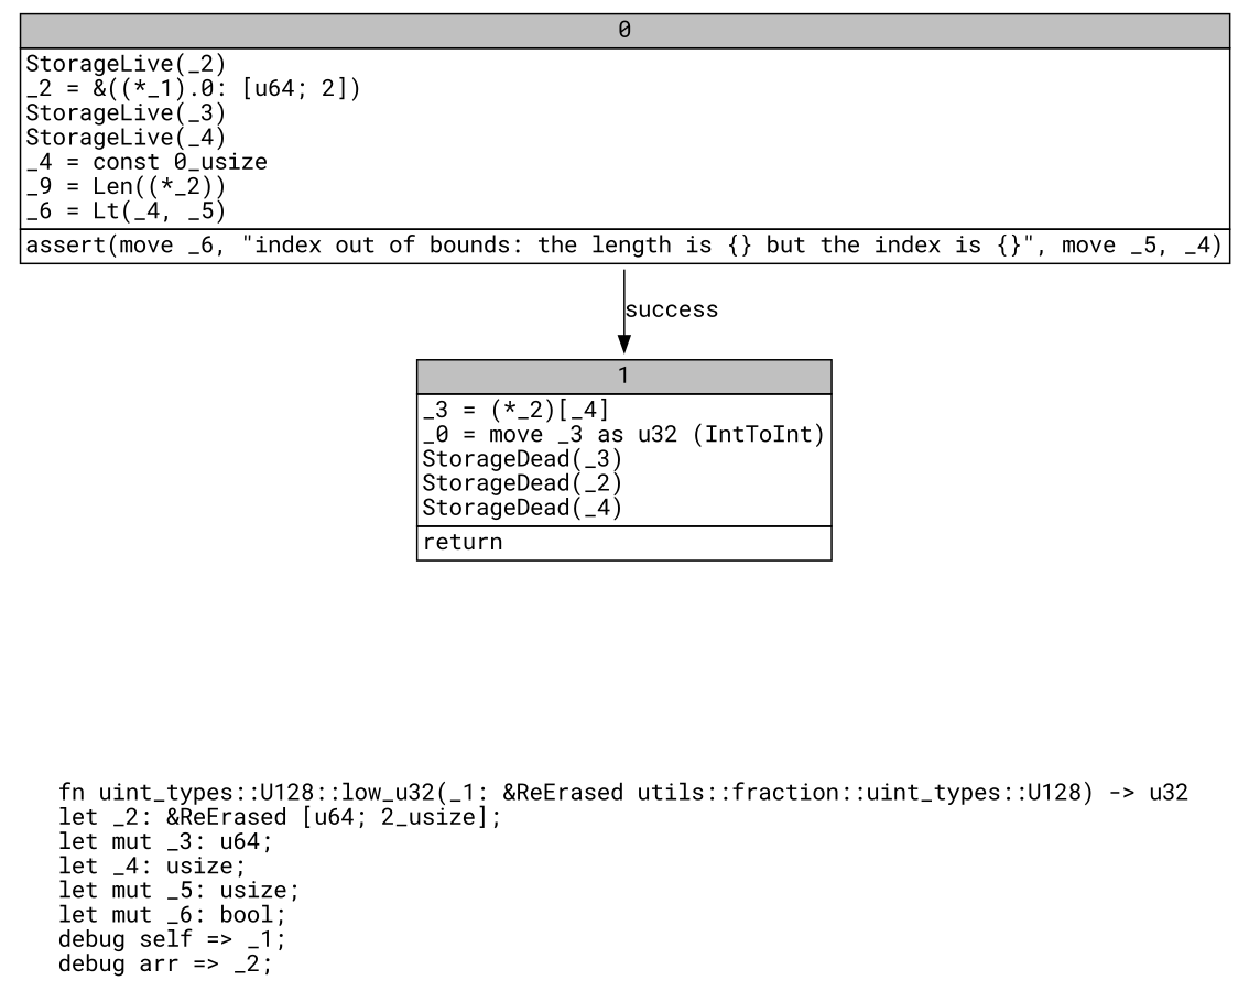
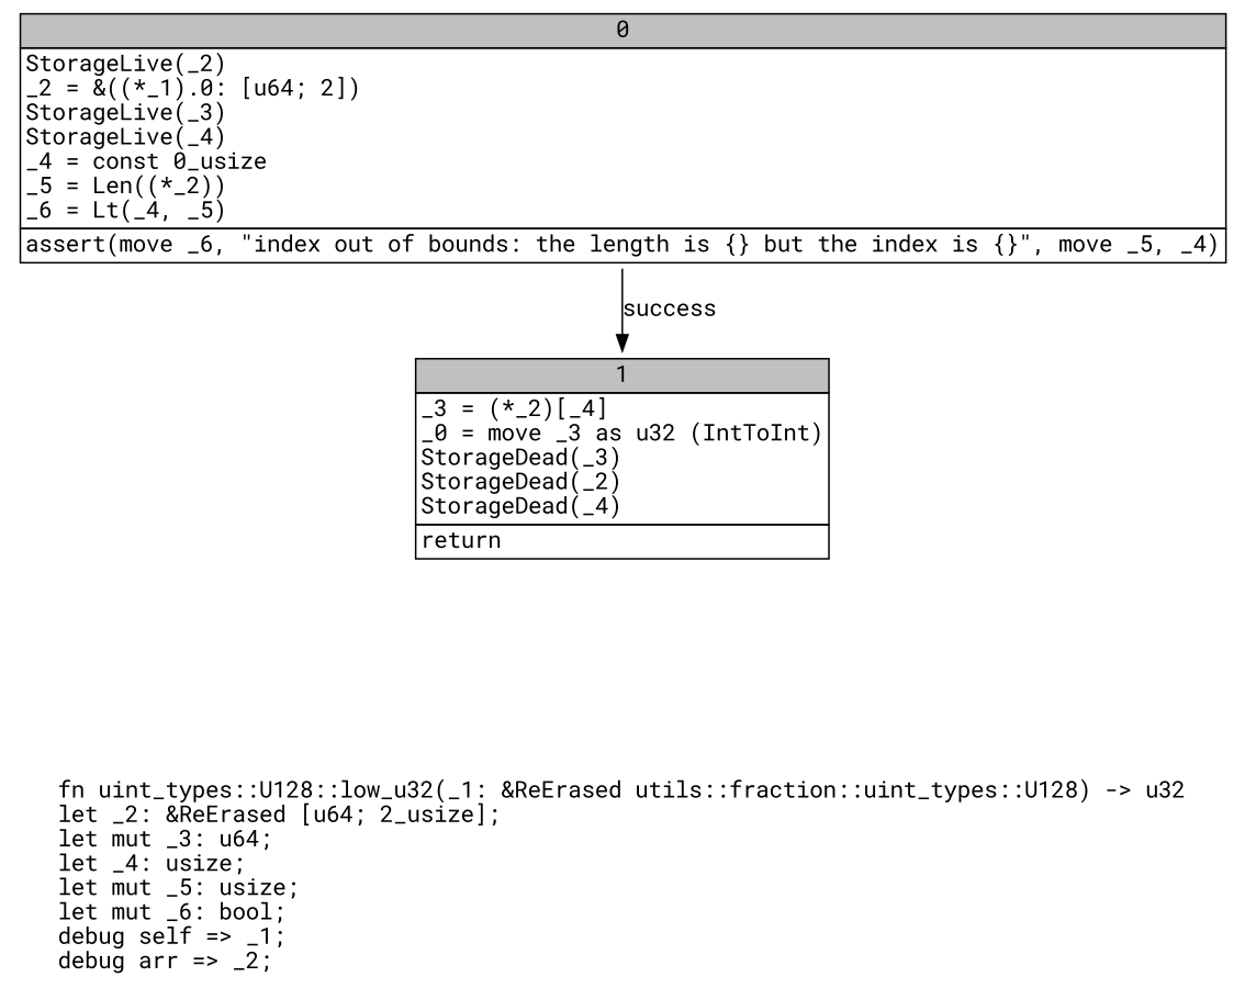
  digraph {
    fontname="Roboto Mono"
    label=<fn uint_types::U128::low_u32(_1: &amp;ReErased utils::fraction::uint_types::U128) -&gt; u32<br align="left"/>let _2: &amp;ReErased [u64; 2_usize];<br align="left"/>let mut _3: u64;<br align="left"/>let _4: usize;<br align="left"/>let mut _5: usize;<br align="left"/>let mut _6: bool;<br align="left"/>debug self =&gt; _1;<br align="left"/>debug arr =&gt; _2;<br align="left"/>>
    node [fontname="Roboto Mono" shape=none]
-   n1 [label=<<table border="0" cellborder="1" cellspacing="0"><tr><td bgcolor="gray" align="center" colspan="1">0</td></tr><tr><td align="left" balign="left">StorageLive(_2)<br/>_2 = &amp;((*_1).0: [u64; 2])<br/>StorageLive(_3)<br/>StorageLive(_4)<br/>_4 = const 0_usize<br/>_9 = Len((*_2))<br/>_6 = Lt(_4, _5)<br/></td></tr><tr><td align="left">assert(move _6, &quot;index out of bounds: the length is {} but the index is {}&quot;, move _5, _4)</td></tr></table>>]
+   n1 [label=<<table border="0" cellborder="1" cellspacing="0"><tr><td bgcolor="gray" align="center" colspan="1">0</td></tr><tr><td align="left" balign="left">StorageLive(_2)<br/>_2 = &amp;((*_1).0: [u64; 2])<br/>StorageLive(_3)<br/>StorageLive(_4)<br/>_4 = const 0_usize<br/>_5 = Len((*_2))<br/>_6 = Lt(_4, _5)<br/></td></tr><tr><td align="left">assert(move _6, &quot;index out of bounds: the length is {} but the index is {}&quot;, move _5, _4)</td></tr></table>>]
    n2 [label=<<table border="0" cellborder="1" cellspacing="0"><tr><td bgcolor="gray" align="center" colspan="1">1</td></tr><tr><td align="left" balign="left">_3 = (*_2)[_4]<br/>_0 = move _3 as u32 (IntToInt)<br/>StorageDead(_3)<br/>StorageDead(_2)<br/>StorageDead(_4)<br/></td></tr><tr><td align="left">return</td></tr></table>>]
    n1 -> n2 [fontname="Roboto Mono" label=success]
  }
